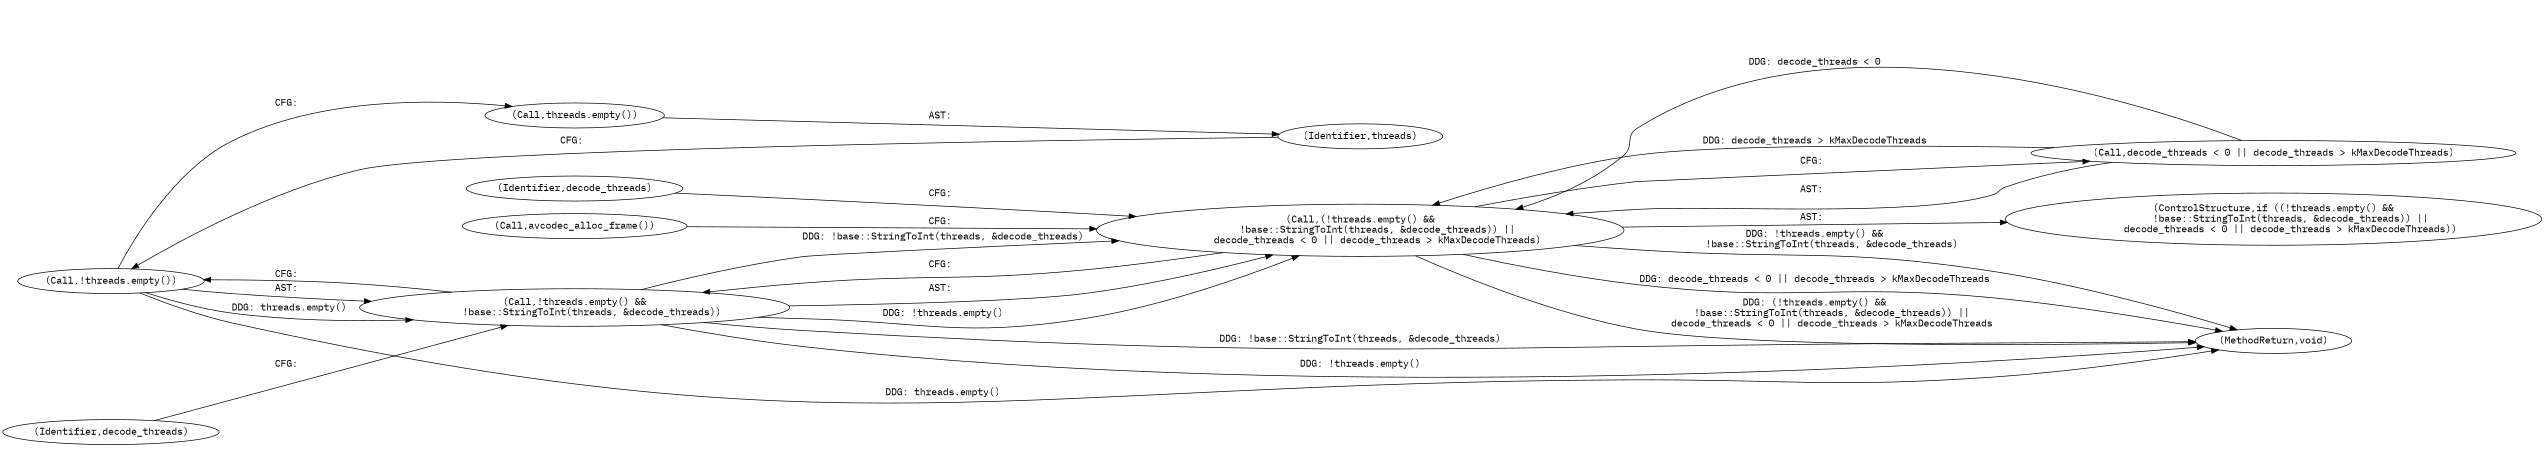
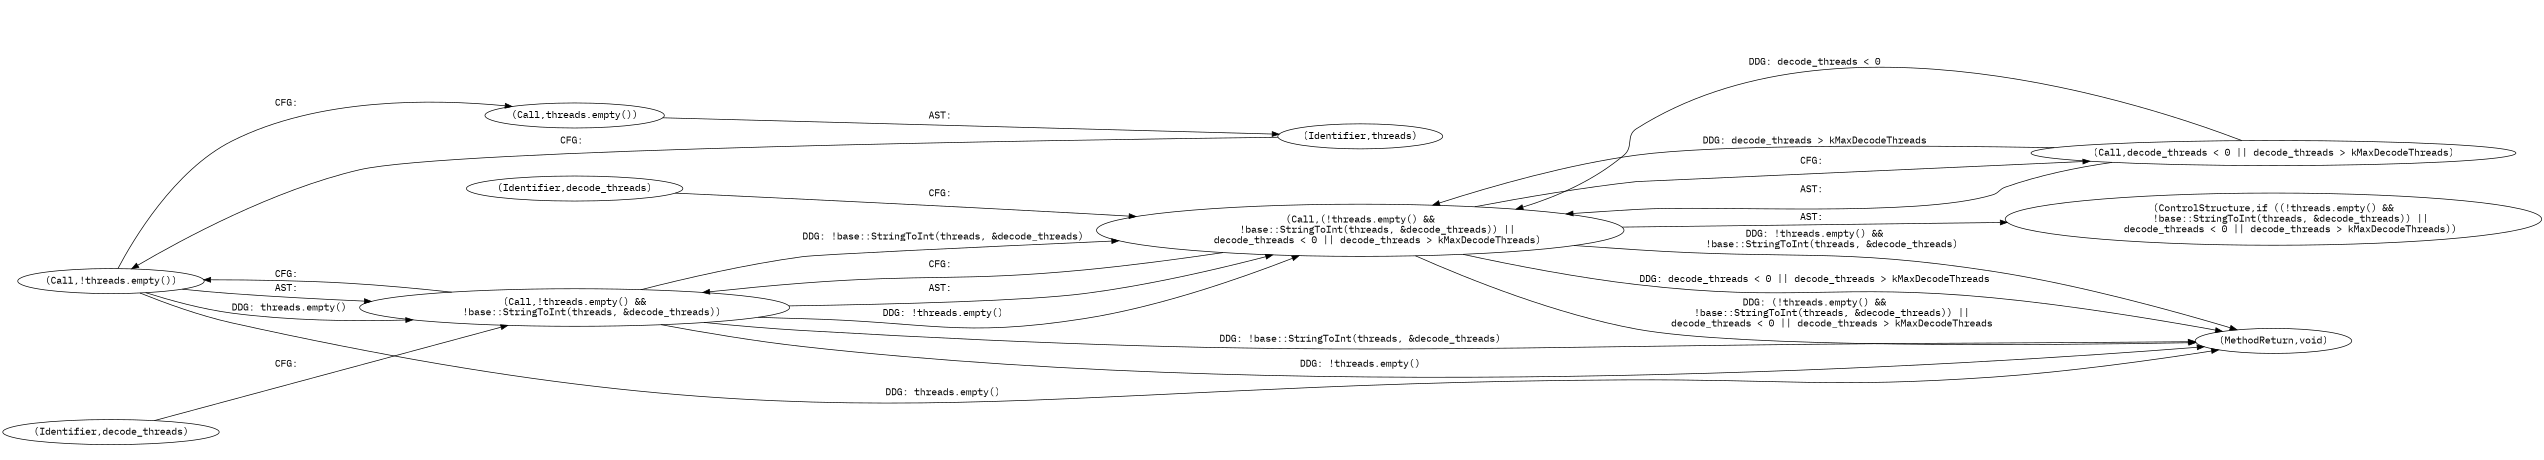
  digraph {
    fontname="IBM Plex Mono"
    rankdir=LR
    node [fontname="IBM Plex Mono"]
    edge [fontname="IBM Plex Mono"]
    n1 [label="(Call,!threads.empty())"]
    n2 [label="(Call,!threads.empty() &&\n      !base::StringToInt(threads, &decode_threads))"]
    n3 [label="(MethodReturn,void)"]
    n4 [label="(Call,threads.empty())"]
    n5 [label="(Call,(!threads.empty() &&\n      !base::StringToInt(threads, &decode_threads)) ||\n      decode_threads < 0 || decode_threads > kMaxDecodeThreads)"]
    n6 [label="(Identifier,threads)"]
    n7 [label="(ControlStructure,if ((!threads.empty() &&\n      !base::StringToInt(threads, &decode_threads)) ||\n      decode_threads < 0 || decode_threads > kMaxDecodeThreads))"]
    n8 [label="(Call,decode_threads < 0 || decode_threads > kMaxDecodeThreads)"]
    n9 [label="(Identifier,decode_threads)"]
-   n10 [label="(Call,avcodec_alloc_frame())"]
    n11 [label="(Identifier,decode_threads)"]
    n1 -> n2 [label="AST: "]
    n1 -> n2 [label="DDG: threads.empty()"]
    n1 -> n3 [label="DDG: threads.empty()"]
    n1 -> n4 [label="CFG: "]
    n2 -> n1 [label="CFG: "]
    n2 -> n3 [label="DDG: !base::StringToInt(threads, &decode_threads)"]
    n2 -> n3 [label="DDG: !threads.empty()"]
    n2 -> n5 [label="AST: "]
    n2 -> n5 [label="DDG: !threads.empty()"]
    n2 -> n5 [label="DDG: !base::StringToInt(threads, &decode_threads)"]
    n4 -> n6 [label="AST: "]
    n5 -> n2 [label="CFG: "]
    n5 -> n3 [label="DDG: (!threads.empty() &&\n      !base::StringToInt(threads, &decode_threads)) ||\n      decode_threads < 0 || decode_threads > kMaxDecodeThreads"]
    n5 -> n3 [label="DDG: !threads.empty() &&\n      !base::StringToInt(threads, &decode_threads)"]
    n5 -> n3 [label="DDG: decode_threads < 0 || decode_threads > kMaxDecodeThreads"]
    n5 -> n7 [label="AST: "]
    n5 -> n8 [label="CFG: "]
    n6 -> n1 [label="CFG: "]
    n8 -> n5 [label="AST: "]
    n8 -> n5 [label="DDG: decode_threads < 0"]
    n8 -> n5 [label="DDG: decode_threads > kMaxDecodeThreads"]
    n9 -> n2 [label="CFG: "]
-   n10 -> n5 [label="CFG: "]
    n11 -> n5 [label="CFG: "]
  }
